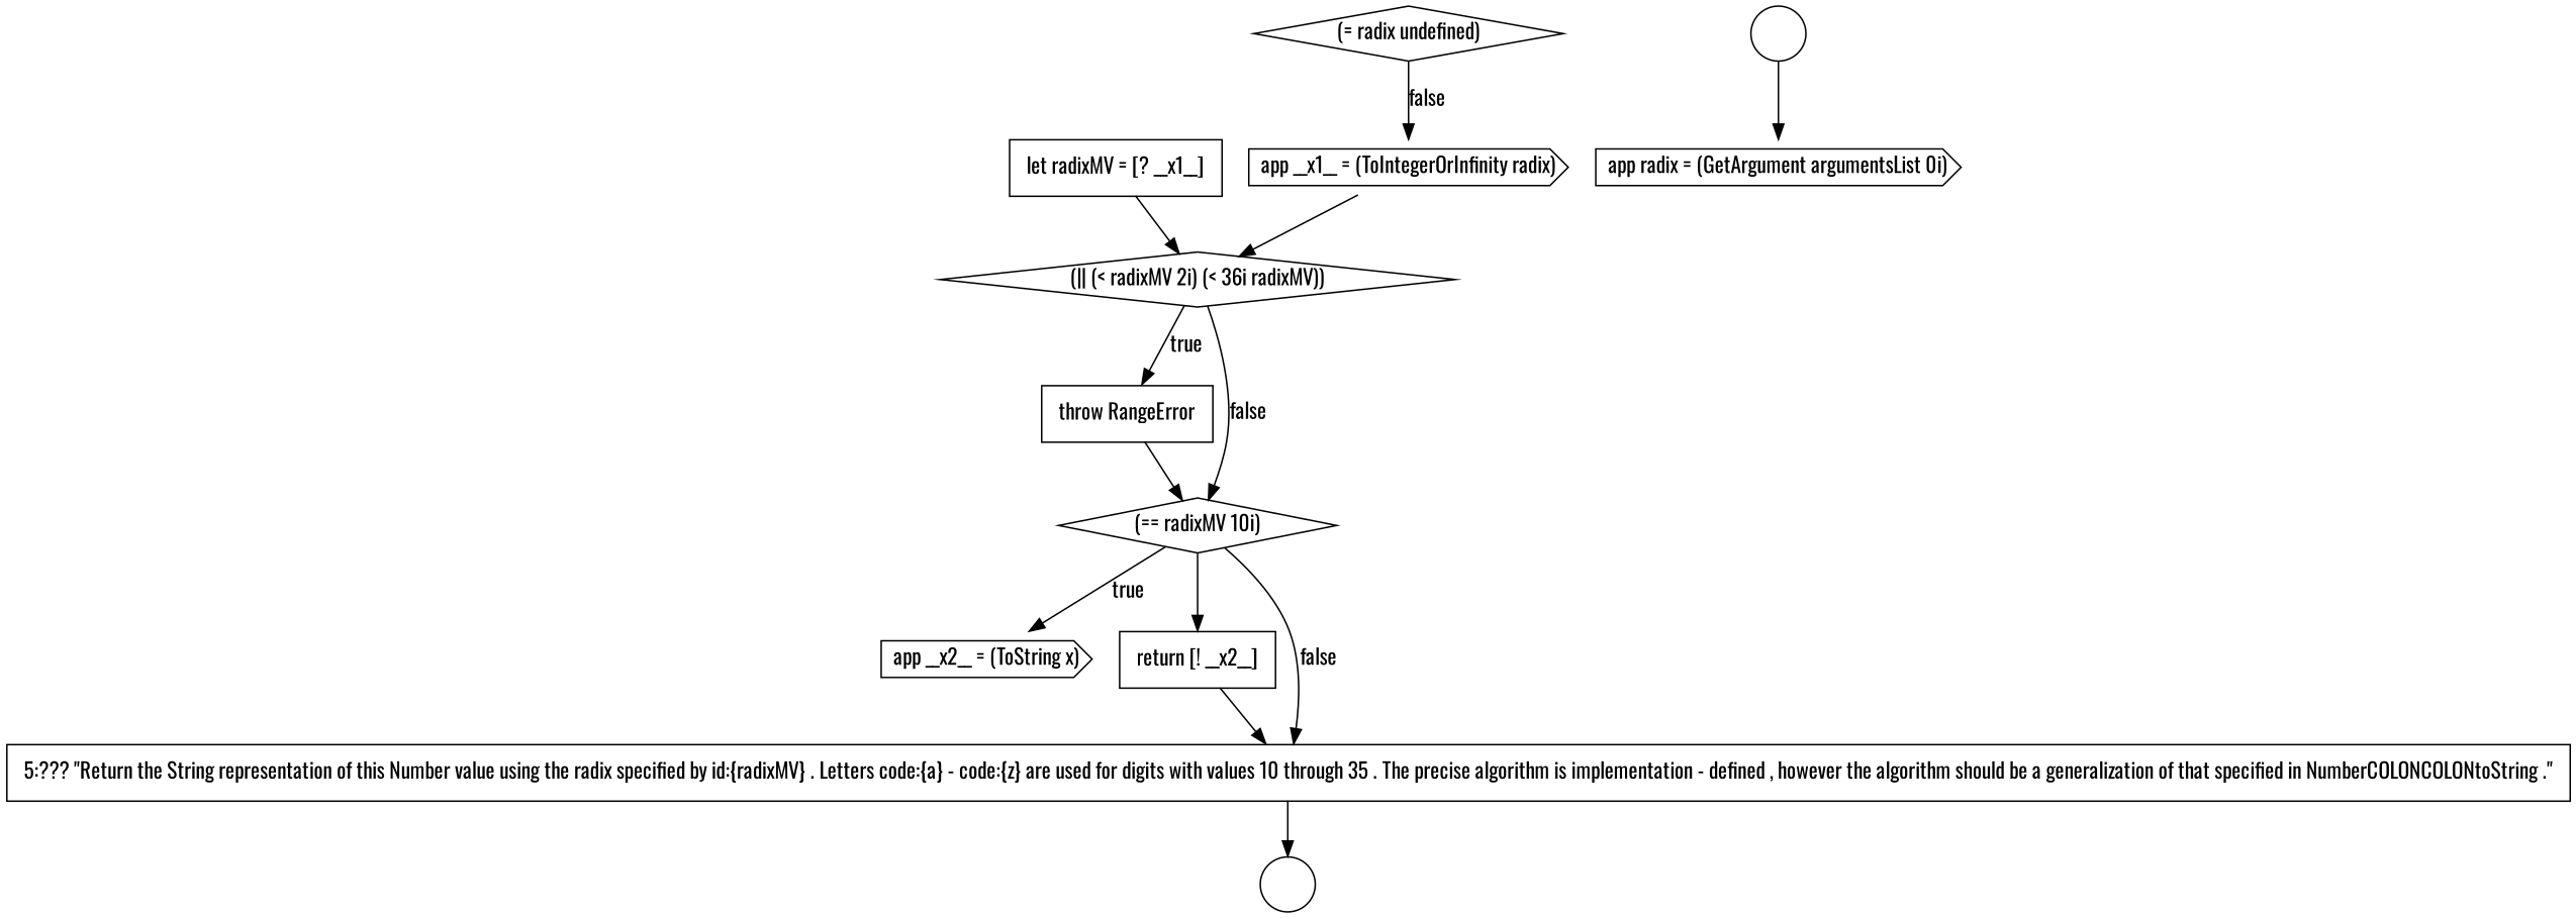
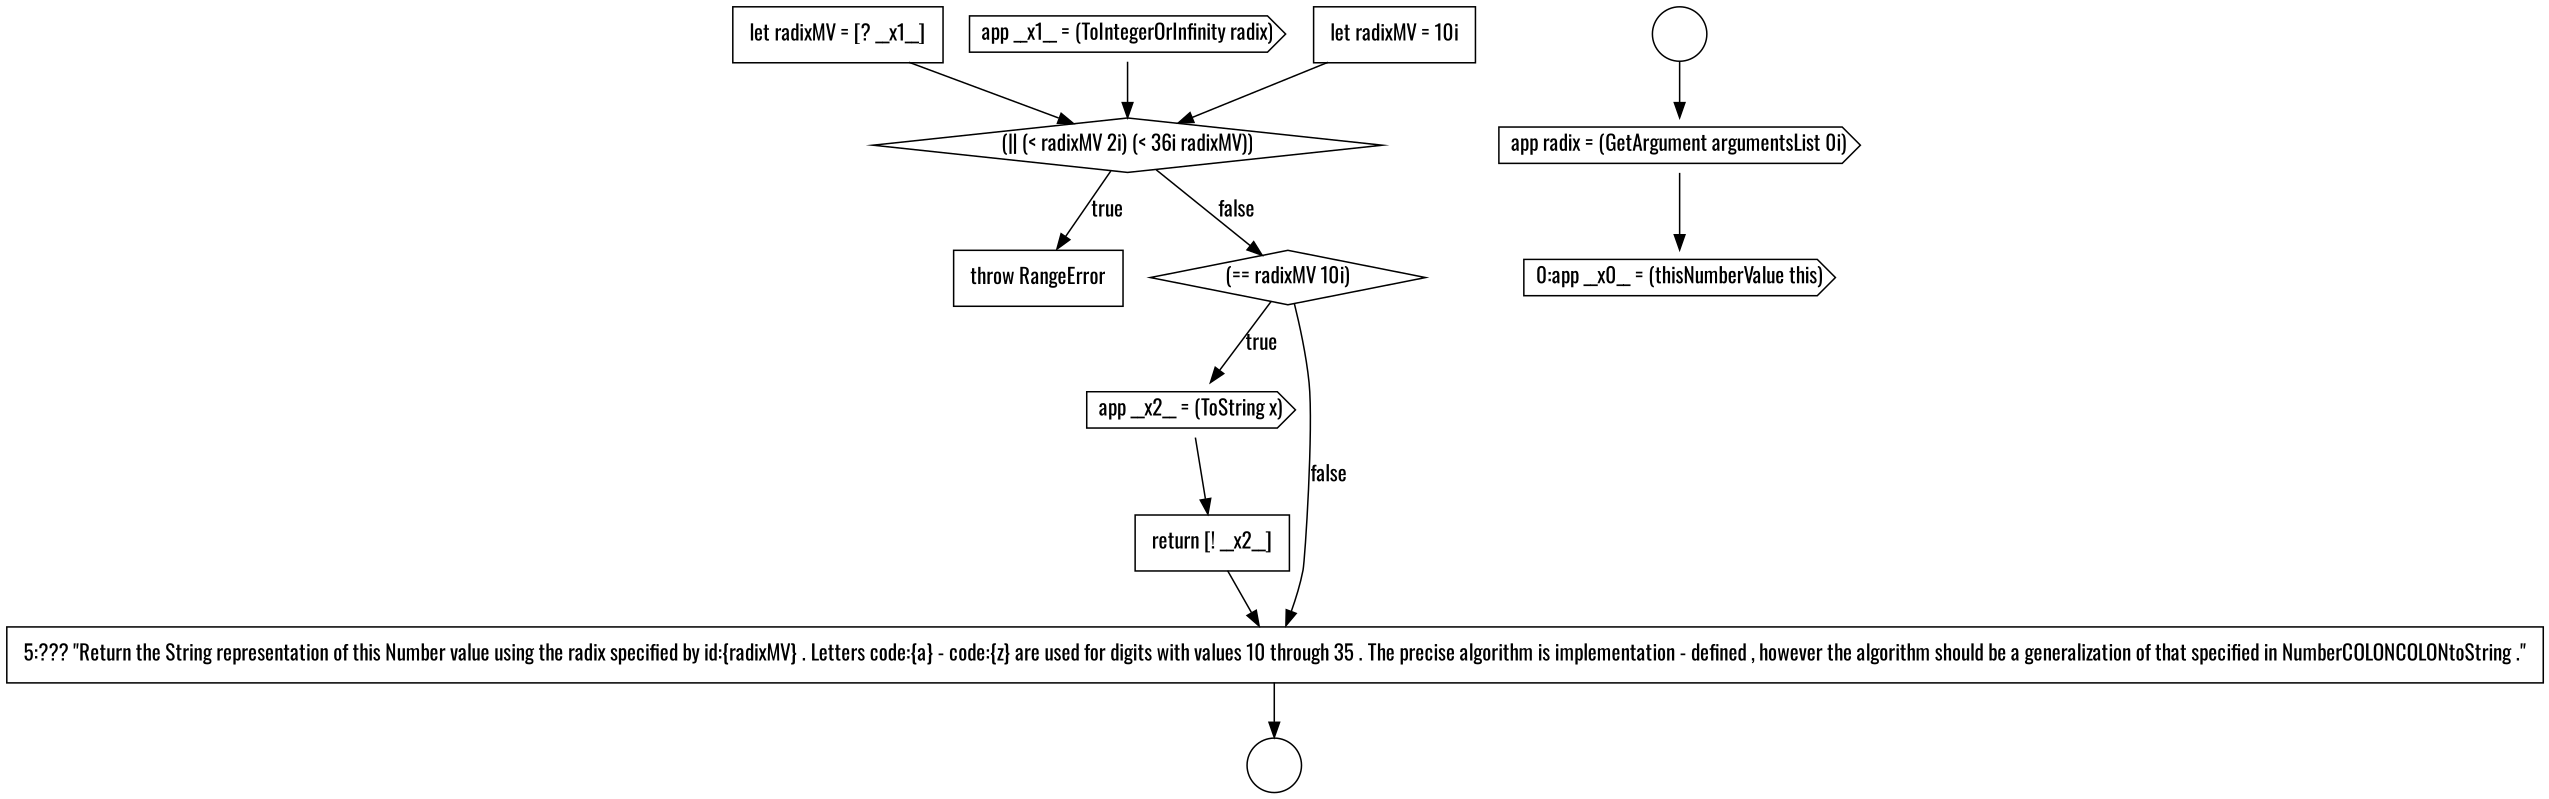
  digraph {
    fontname=Oswald
    node [color=black fillcolor=white fontname=Oswald shape=none style=filled]
    edge [color=black fontname=Oswald]
    n1 [label=<<font color="black">     <table border="0" cellborder="1" cellspacing="0" cellpadding="10">       <tr><td align="left">let radixMV = [? __x1__]</td></tr>     </table>   </font>> margin=0]
    n2 [label=<<font color="black">(|| (&lt; radixMV 2i) (&lt; 36i radixMV))</font>> shape=diamond]
    n3 [label=<<font color="black">     <table border="0" cellborder="1" cellspacing="0" cellpadding="10">       <tr><td align="left">throw RangeError</td></tr>     </table>   </font>> margin=0]
    n4 [label=<<font color="black">(== radixMV 10i)</font>> shape=diamond]
+   n5 [label=<<font color="black">0:app __x0__ = (thisNumberValue this)</font>> shape=cds]
    n6 [label=<<font color="black">app __x2__ = (ToString x)</font>> shape=cds]
    n7 [label=<<font color="black">     <table border="0" cellborder="1" cellspacing="0" cellpadding="10">       <tr><td align="left">return [! __x2__]</td></tr>     </table>   </font>> margin=0]
    n8 [label=<<font color="black">     <table border="0" cellborder="1" cellspacing="0" cellpadding="10">       <tr><td align="left">5:??? &quot;Return the String representation of this Number value using the radix specified by id:{radixMV} . Letters code:{a} - code:{z} are used for digits with values 10 through 35 . The precise algorithm is implementation - defined , however the algorithm should be a generalization of that specified in NumberCOLONCOLONtoString .&quot;</td></tr>     </table>   </font>> margin=0]
    n9 [label=<<font color="black">app __x1__ = (ToIntegerOrInfinity radix)</font>> shape=cds]
    n10 [label=" " shape=circle]
    n11 [label=<<font color="black">app radix = (GetArgument argumentsList 0i)</font>> shape=cds]
    n12 [label=" " shape=circle]
-   n13 [label=<<font color="black">(= radix undefined)</font>> shape=diamond]
+   n14 [label=<<font color="black">     <table border="0" cellborder="1" cellspacing="0" cellpadding="10">       <tr><td align="left">let radixMV = 10i</td></tr>     </table>   </font>> margin=0]
    n1 -> n2
    n2 -> n3 [label=<<font color="black">true</font>>]
    n2 -> n4 [label=<<font color="black">false</font>>]
-   n3 -> n4
    n4 -> n6 [label=<<font color="black">true</font>>]
    n4 -> n8 [label=<<font color="black">false</font>>]
-   n4 -> n7
+   n6 -> n7
    n7 -> n8
    n8 -> n12
    n9 -> n2
    n10 -> n11
-   n13 -> n9 [label=<<font color="black">false</font>>]
+   n11 -> n5
+   n14 -> n2
  }
